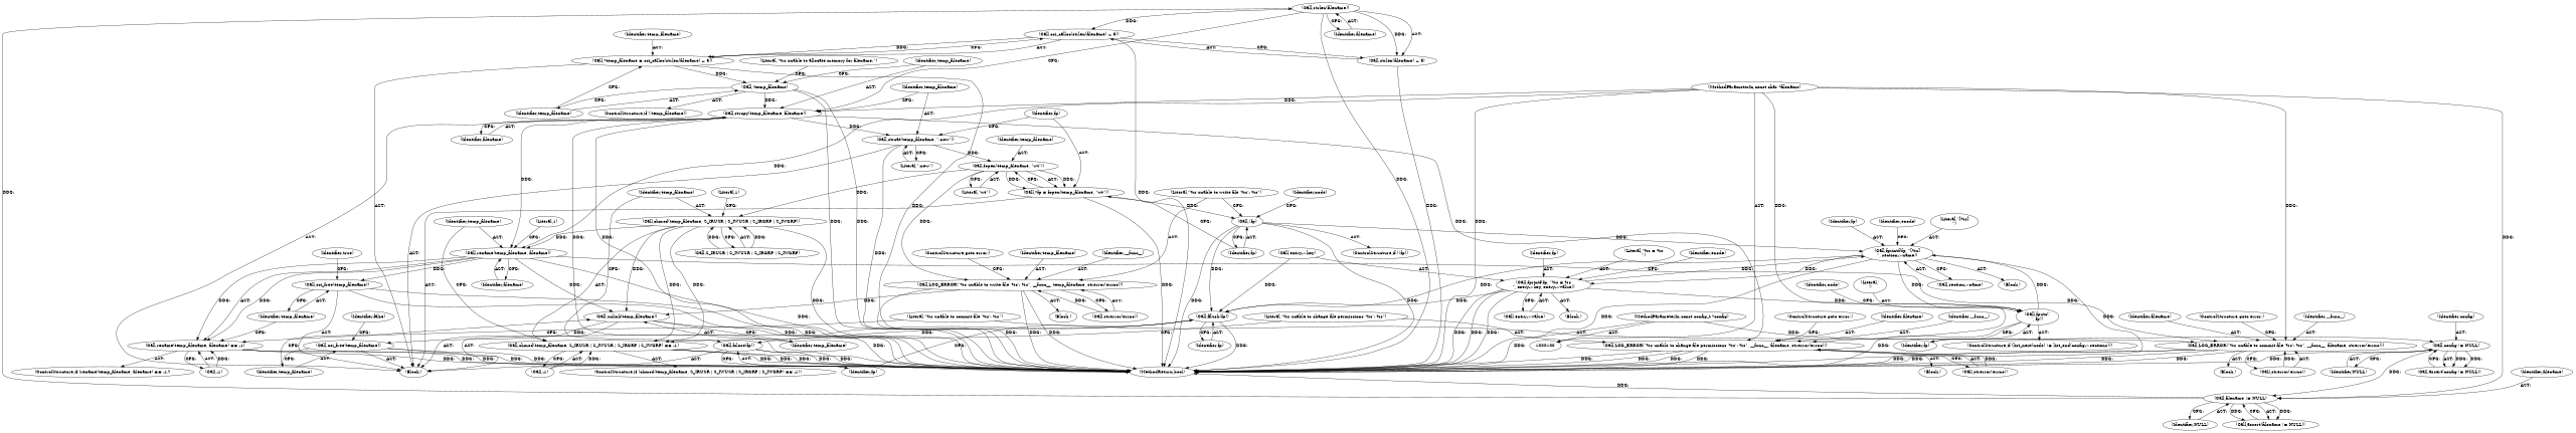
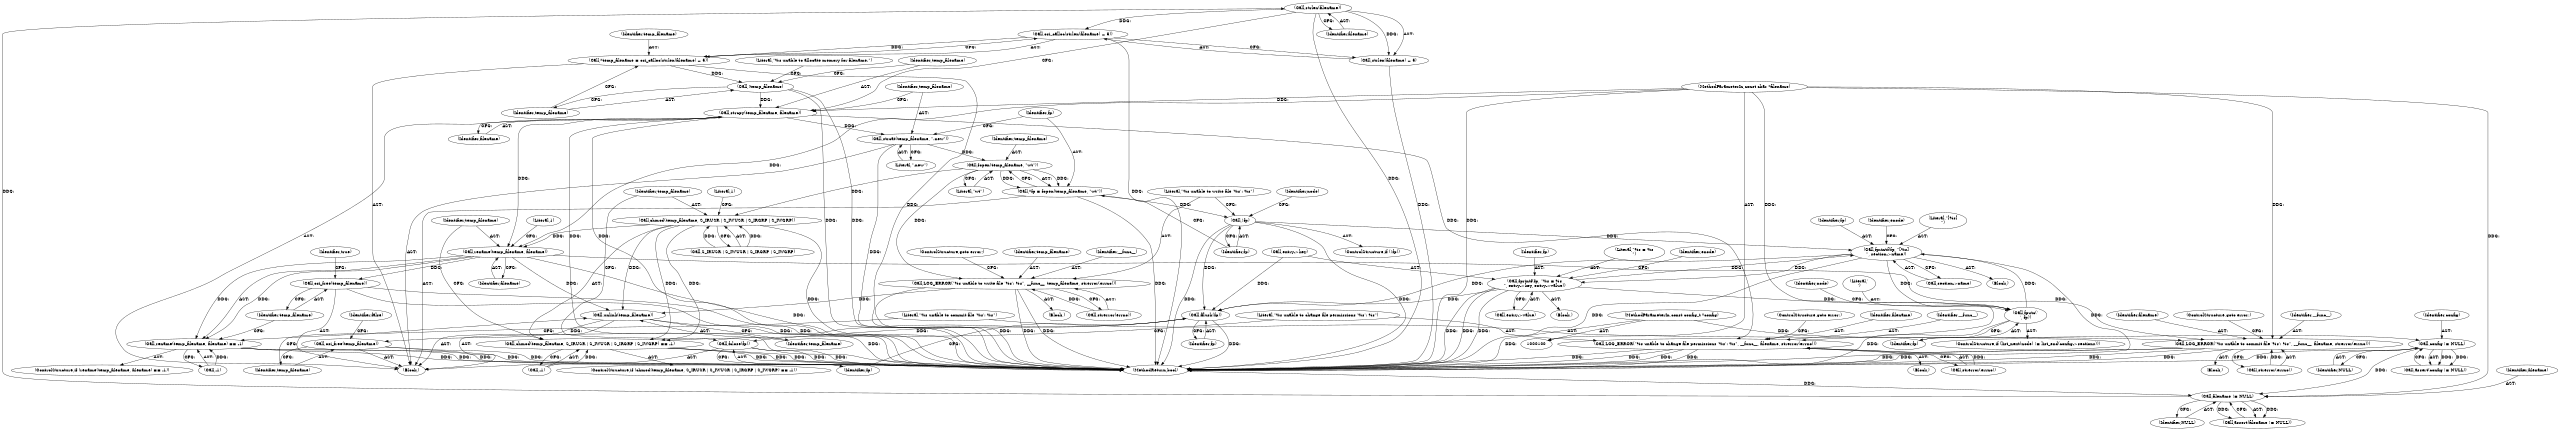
  digraph {
    fontname="DejaVu Serif"
    node [fontname="DejaVu Serif"]
    edge [fontname="DejaVu Serif"]
    n1 [label="(Call,strlen(filename))"]
    n2 [label="(Call,osi_calloc(strlen(filename) + 5))"]
    n3 [label="(Call,strcpy(temp_filename, filename))"]
    n4 [label="(Call,strlen(filename) + 5)"]
    n5 [label="(MethodReturn,bool)"]
    n6 [label="(Identifier,filename)"]
    n7 [label="(Call,*temp_filename = osi_calloc(strlen(filename) + 5))"]
    n8 [label="(Call,rename(temp_filename, filename))"]
    n9 [label="(Call,LOG_ERROR(\"%s unable to change file permissions '%s': %s\", __func__, filename, strerror(errno)))"]
    n10 [label="(Block,)"]
    n11 [label="(Call,strcat(temp_filename, \".new\"))"]
    n12 [label="(Identifier,filename)"]
    n13 [label="(Call,filename != NULL)"]
    n14 [label="(Identifier,NULL)"]
    n15 [label="(Call,assert(filename != NULL))"]
    n16 [label="(MethodParameterIn,const char *filename)"]
    n17 [label="(Call,LOG_ERROR(\"%s unable to commit file '%s': %s\", __func__, filename, strerror(errno)))"]
    1000100
    n19 [label="(Call,unlink(temp_filename))"]
    n20 [label="(Call,rename(temp_filename, filename) == -1)"]
    n21 [label="(Call,osi_free(temp_filename))"]
    n22 [label="(Identifier,filename)"]
    n23 [label="(Call,strerror(errno))"]
    n24 [label="(Block,)"]
    n25 [label="(Block,)"]
    n26 [label="(Call,strerror(errno))"]
    n27 [label="(Call,config != NULL)"]
    n28 [label="(Call,assert(config != NULL))"]
    n29 [label="(Identifier,NULL)"]
    n30 [label="(MethodParameterIn,const config_t *config)"]
    n31 [label="(Call,!temp_filename)"]
    n32 [label="(Identifier,temp_filename)"]
-   n33 [label="(ControlStructure,if (!temp_filename))"]
    n34 [label="(Call,fopen(temp_filename, \"wt\"))"]
    n35 [label="(Literal,\".new\")"]
    n36 [label="(Call,*fp = fopen(temp_filename, \"wt\"))"]
    n37 [label="(Call,LOG_ERROR(\"%s unable to write file '%s': %s\", __func__, temp_filename, strerror(errno)))"]
    n38 [label="(Call,chmod(temp_filename, S_IRUSR | S_IWUSR | S_IRGRP | S_IWGRP))"]
    n39 [label="(Literal,\"wt\")"]
    n40 [label="(Call,!fp)"]
    n41 [label="(Call,strerror(errno))"]
    n42 [label="(Block,)"]
    n43 [label="(Call,chmod(temp_filename, S_IRUSR | S_IWUSR | S_IRGRP | S_IWGRP) == -1)"]
    n44 [label="(Call,S_IRUSR | S_IWUSR | S_IRGRP | S_IWGRP)"]
    n45 [label="(Call,fprintf(fp, \"[%s]\n\", section->name))"]
    n46 [label="(Call,fflush(fp))"]
    n47 [label="(ControlStructure,if (!fp))"]
    n48 [label="(Identifier,fp)"]
    n49 [label="(Call,fprintf(fp, \"%s = %s\n\", entry->key, entry->value))"]
    n50 [label="(Call,fputc('\n', fp))"]
    n51 [label="(Call,section->name)"]
    n52 [label="(Block,)"]
    n53 [label="(Call,fclose(fp))"]
    n54 [label="(Identifier,fp)"]
    n55 [label="(Call,entry->value)"]
    n56 [label="(Block,)"]
    n57 [label="(Identifier,fp)"]
    n58 [label="(ControlStructure,if (list_next(node) != list_end(config->sections)))"]
    n59 [label="(Identifier,fp)"]
    n60 [label="(Call,osi_free(temp_filename))"]
    n61 [label="(Identifier,temp_filename)"]
    n62 [label="(Identifier,temp_filename)"]
    n63 [label="(Call,-1)"]
    n64 [label="(ControlStructure,if (chmod(temp_filename, S_IRUSR | S_IWUSR | S_IRGRP | S_IWGRP) == -1))"]
    n65 [label="(ControlStructure,if (rename(temp_filename, filename) == -1))"]
    n66 [label="(Call,-1)"]
    n67 [label="(Identifier,temp_filename)"]
    n68 [label="(Identifier,node)"]
    n69 [label="(ControlStructure,goto error;)"]
    n70 [label="(Identifier,fp)"]
    n71 [label="(Literal,'\n')"]
    n72 [label="(Identifier,__func__)"]
    n73 [label="(Literal,\"%s unable to change file permissions '%s': %s\")"]
    n74 [label="(Literal,\"%s unable to commit file '%s': %s\")"]
    n75 [label="(Call,entry->key)"]
    n76 [label="(Identifier,temp_filename)"]
    n77 [label="(Identifier,__func__)"]
    n78 [label="(Identifier,config)"]
    n79 [label="(Identifier,temp_filename)"]
    n80 [label="(Identifier,node)"]
    n81 [label="(Literal,1)"]
    n82 [label="(Literal,\"%s = %s\n\")"]
    n83 [label="(ControlStructure,goto error;)"]
    n84 [label="(Identifier,enode)"]
    n85 [label="(Literal,1)"]
    n86 [label="(Identifier,__func__)"]
    n87 [label="(ControlStructure,goto error;)"]
    n88 [label="(Identifier,temp_filename)"]
    n89 [label="(Literal,\"%s unable to write file '%s': %s\")"]
    n90 [label="(Identifier,temp_filename)"]
    n91 [label="(Identifier,enode)"]
    n92 [label="(Identifier,true)"]
    n93 [label="(Identifier,filename)"]
    n94 [label="(Identifier,filename)"]
    n95 [label="(Identifier,fp)"]
    n96 [label="(Identifier,temp_filename)"]
    n97 [label="(Identifier,false)"]
    n98 [label="(Literal,\"[%s]\n\")"]
    n99 [label="(Literal,\"%s unable to allocate memory for filename.\")"]
    n100 [label="(Identifier,temp_filename)"]
    n101 [label="(Identifier,fp)"]
    n102 [label="(Identifier,temp_filename)"]
    n103 [label="(Identifier,filename)"]
    n1 -> n2 [label="DDG: "]
    n1 -> n3 [label="CFG: "]
    n1 -> n4 [label="AST: "]
    n1 -> n4 [label="DDG: "]
    n1 -> n5 [label="DDG: "]
    n1 -> n6 [label="CFG: "]
    n2 -> n4 [label="CFG: "]
    n2 -> n5 [label="DDG: "]
    n2 -> n7 [label="AST: "]
    n2 -> n7 [label="DDG: "]
    n3 -> n5 [label="DDG: "]
    n3 -> n5 [label="DDG: "]
    n3 -> n8 [label="DDG: "]
    n3 -> n9 [label="DDG: "]
    n3 -> n10 [label="AST: "]
    n3 -> n11 [label="DDG: "]
    n3 -> n12 [label="CFG: "]
    n4 -> n2 [label="AST: "]
    n4 -> n5 [label="DDG: "]
    n6 -> n1 [label="AST: "]
    n7 -> n2 [label="CFG: "]
    n7 -> n5 [label="DDG: "]
    n7 -> n10 [label="AST: "]
    n7 -> n31 [label="DDG: "]
    n8 -> n5 [label="DDG: "]
    n8 -> n17 [label="DDG: "]
    n8 -> n19 [label="DDG: "]
    n8 -> n20 [label="AST: "]
    n8 -> n20 [label="DDG: "]
    n8 -> n20 [label="DDG: "]
    n8 -> n21 [label="DDG: "]
    n8 -> n22 [label="CFG: "]
    n9 -> n5 [label="DDG: "]
    n9 -> n5 [label="DDG: "]
    n9 -> n5 [label="DDG: "]
    n9 -> n5 [label="DDG: "]
    n9 -> n25 [label="AST: "]
    n9 -> n26 [label="CFG: "]
    n11 -> n5 [label="DDG: "]
    n11 -> n10 [label="AST: "]
    n11 -> n34 [label="DDG: "]
    n11 -> n35 [label="CFG: "]
    n12 -> n3 [label="AST: "]
    n13 -> n1 [label="DDG: "]
-   n13 -> n5 [label="DDG: "]
+   n5 -> n13 [label="DDG: "]
    n13 -> n14 [label="CFG: "]
    n13 -> n15 [label="AST: "]
    n13 -> n15 [label="DDG: "]
    n13 -> n15 [label="DDG: "]
    n14 -> n13 [label="AST: "]
    n15 -> n13 [label="CFG: "]
    n16 -> n3 [label="DDG: "]
    n16 -> n5 [label="DDG: "]
    n16 -> n8 [label="DDG: "]
    n16 -> n9 [label="DDG: "]
    n16 -> n13 [label="DDG: "]
    n16 -> n17 [label="DDG: "]
    n16 -> 1000100 [label="AST: "]
    n17 -> n5 [label="DDG: "]
    n17 -> n5 [label="DDG: "]
    n17 -> n5 [label="DDG: "]
    n17 -> n5 [label="DDG: "]
    n17 -> n23 [label="CFG: "]
    n17 -> n24 [label="AST: "]
    n19 -> n5 [label="DDG: "]
    n19 -> n10 [label="AST: "]
    n19 -> n60 [label="DDG: "]
    n19 -> n61 [label="CFG: "]
    n20 -> n5 [label="DDG: "]
    n20 -> n5 [label="DDG: "]
    n20 -> n5 [label="DDG: "]
    n20 -> n65 [label="AST: "]
    n20 -> n66 [label="CFG: "]
    n21 -> n5 [label="DDG: "]
    n21 -> n5 [label="DDG: "]
    n21 -> n10 [label="AST: "]
    n21 -> n67 [label="CFG: "]
    n22 -> n8 [label="AST: "]
    n23 -> n17 [label="AST: "]
    n23 -> n17 [label="DDG: "]
    n26 -> n9 [label="AST: "]
    n26 -> n9 [label="DDG: "]
    n27 -> n5 [label="DDG: "]
    n27 -> n13 [label="DDG: "]
    n27 -> n28 [label="AST: "]
    n27 -> n28 [label="DDG: "]
    n27 -> n28 [label="DDG: "]
    n27 -> n29 [label="CFG: "]
    n28 -> n27 [label="CFG: "]
    n29 -> n27 [label="AST: "]
    n30 -> n5 [label="DDG: "]
    n30 -> 1000100 [label="AST: "]
    n30 -> n27 [label="DDG: "]
    n31 -> n3 [label="DDG: "]
    n31 -> n5 [label="DDG: "]
    n31 -> n5 [label="DDG: "]
    n31 -> n32 [label="CFG: "]
-   n31 -> n33 [label="AST: "]
    n32 -> n7 [label="CFG: "]
    n32 -> n31 [label="AST: "]
    n34 -> n36 [label="AST: "]
    n34 -> n36 [label="DDG: "]
    n34 -> n36 [label="DDG: "]
    n34 -> n37 [label="DDG: "]
    n34 -> n38 [label="DDG: "]
    n34 -> n39 [label="CFG: "]
    n35 -> n11 [label="AST: "]
    n36 -> n5 [label="DDG: "]
    n36 -> n10 [label="AST: "]
    n36 -> n34 [label="CFG: "]
    n36 -> n40 [label="DDG: "]
    n37 -> n5 [label="DDG: "]
    n37 -> n5 [label="DDG: "]
    n37 -> n5 [label="DDG: "]
    n37 -> n19 [label="DDG: "]
    n37 -> n41 [label="CFG: "]
    n37 -> n42 [label="AST: "]
    n38 -> n5 [label="DDG: "]
    n38 -> n8 [label="DDG: "]
    n38 -> n19 [label="DDG: "]
    n38 -> n43 [label="AST: "]
    n38 -> n43 [label="DDG: "]
    n38 -> n43 [label="DDG: "]
    n38 -> n44 [label="CFG: "]
    n39 -> n34 [label="AST: "]
    n40 -> n5 [label="DDG: "]
    n40 -> n5 [label="DDG: "]
    n40 -> n45 [label="DDG: "]
    n40 -> n46 [label="DDG: "]
    n40 -> n47 [label="AST: "]
    n40 -> n48 [label="CFG: "]
    n41 -> n37 [label="AST: "]
    n41 -> n37 [label="DDG: "]
    n43 -> n5 [label="DDG: "]
    n43 -> n5 [label="DDG: "]
    n43 -> n5 [label="DDG: "]
    n43 -> n63 [label="CFG: "]
    n43 -> n64 [label="AST: "]
    n44 -> n38 [label="AST: "]
    n44 -> n38 [label="DDG: "]
    n44 -> n38 [label="DDG: "]
    n45 -> n5 [label="DDG: "]
    n45 -> n5 [label="DDG: "]
    n45 -> n46 [label="DDG: "]
    n45 -> n49 [label="DDG: "]
    n45 -> n50 [label="DDG: "]
    n45 -> n51 [label="CFG: "]
    n45 -> n52 [label="AST: "]
    n46 -> n5 [label="DDG: "]
    n46 -> n10 [label="AST: "]
    n46 -> n53 [label="DDG: "]
    n46 -> n54 [label="CFG: "]
    n48 -> n36 [label="CFG: "]
    n48 -> n40 [label="AST: "]
    n49 -> n5 [label="DDG: "]
    n49 -> n5 [label="DDG: "]
    n49 -> n5 [label="DDG: "]
    n49 -> n45 [label="DDG: "]
    n49 -> n46 [label="DDG: "]
    n49 -> n50 [label="DDG: "]
    n49 -> n55 [label="CFG: "]
    n49 -> n56 [label="AST: "]
    n50 -> n5 [label="DDG: "]
    n50 -> n45 [label="DDG: "]
    n50 -> n57 [label="CFG: "]
    n50 -> n58 [label="AST: "]
    n51 -> n45 [label="AST: "]
    n53 -> n5 [label="DDG: "]
    n53 -> n5 [label="DDG: "]
    n53 -> n10 [label="AST: "]
    n53 -> n59 [label="CFG: "]
    n54 -> n46 [label="AST: "]
    n55 -> n49 [label="AST: "]
    n57 -> n50 [label="AST: "]
    n59 -> n46 [label="CFG: "]
    n59 -> n53 [label="AST: "]
    n60 -> n5 [label="DDG: "]
    n60 -> n5 [label="DDG: "]
    n60 -> n10 [label="AST: "]
    n60 -> n62 [label="CFG: "]
    n61 -> n19 [label="AST: "]
    n62 -> n19 [label="CFG: "]
    n62 -> n60 [label="AST: "]
    n63 -> n43 [label="AST: "]
    n63 -> n43 [label="DDG: "]
    n66 -> n20 [label="AST: "]
    n66 -> n20 [label="DDG: "]
    n67 -> n20 [label="CFG: "]
    n67 -> n21 [label="AST: "]
    n68 -> n40 [label="CFG: "]
    n69 -> n37 [label="CFG: "]
    n70 -> n45 [label="AST: "]
    n71 -> n50 [label="AST: "]
    n72 -> n37 [label="AST: "]
    n73 -> n9 [label="AST: "]
    n73 -> n43 [label="CFG: "]
    n74 -> n17 [label="AST: "]
    n74 -> n20 [label="CFG: "]
    n75 -> n46 [label="DDG: "]
    n75 -> n49 [label="AST: "]
    n76 -> n38 [label="AST: "]
    n76 -> n53 [label="CFG: "]
    n77 -> n9 [label="AST: "]
    n78 -> n27 [label="AST: "]
    n79 -> n3 [label="CFG: "]
    n79 -> n11 [label="AST: "]
    n80 -> n50 [label="CFG: "]
    n81 -> n38 [label="CFG: "]
    n82 -> n49 [label="AST: "]
    n83 -> n17 [label="CFG: "]
    n84 -> n49 [label="CFG: "]
    n85 -> n8 [label="CFG: "]
    n86 -> n17 [label="AST: "]
    n87 -> n9 [label="CFG: "]
    n88 -> n34 [label="AST: "]
    n89 -> n37 [label="AST: "]
    n89 -> n40 [label="CFG: "]
    n90 -> n37 [label="AST: "]
    n91 -> n45 [label="CFG: "]
    n92 -> n21 [label="CFG: "]
    n93 -> n9 [label="AST: "]
    n94 -> n17 [label="AST: "]
    n95 -> n11 [label="CFG: "]
    n95 -> n36 [label="AST: "]
    n96 -> n3 [label="AST: "]
    n96 -> n31 [label="CFG: "]
    n97 -> n60 [label="CFG: "]
    n98 -> n45 [label="AST: "]
    n99 -> n31 [label="CFG: "]
    n100 -> n7 [label="AST: "]
    n101 -> n49 [label="AST: "]
    n102 -> n8 [label="AST: "]
    n102 -> n43 [label="CFG: "]
    n103 -> n13 [label="AST: "]
  }
